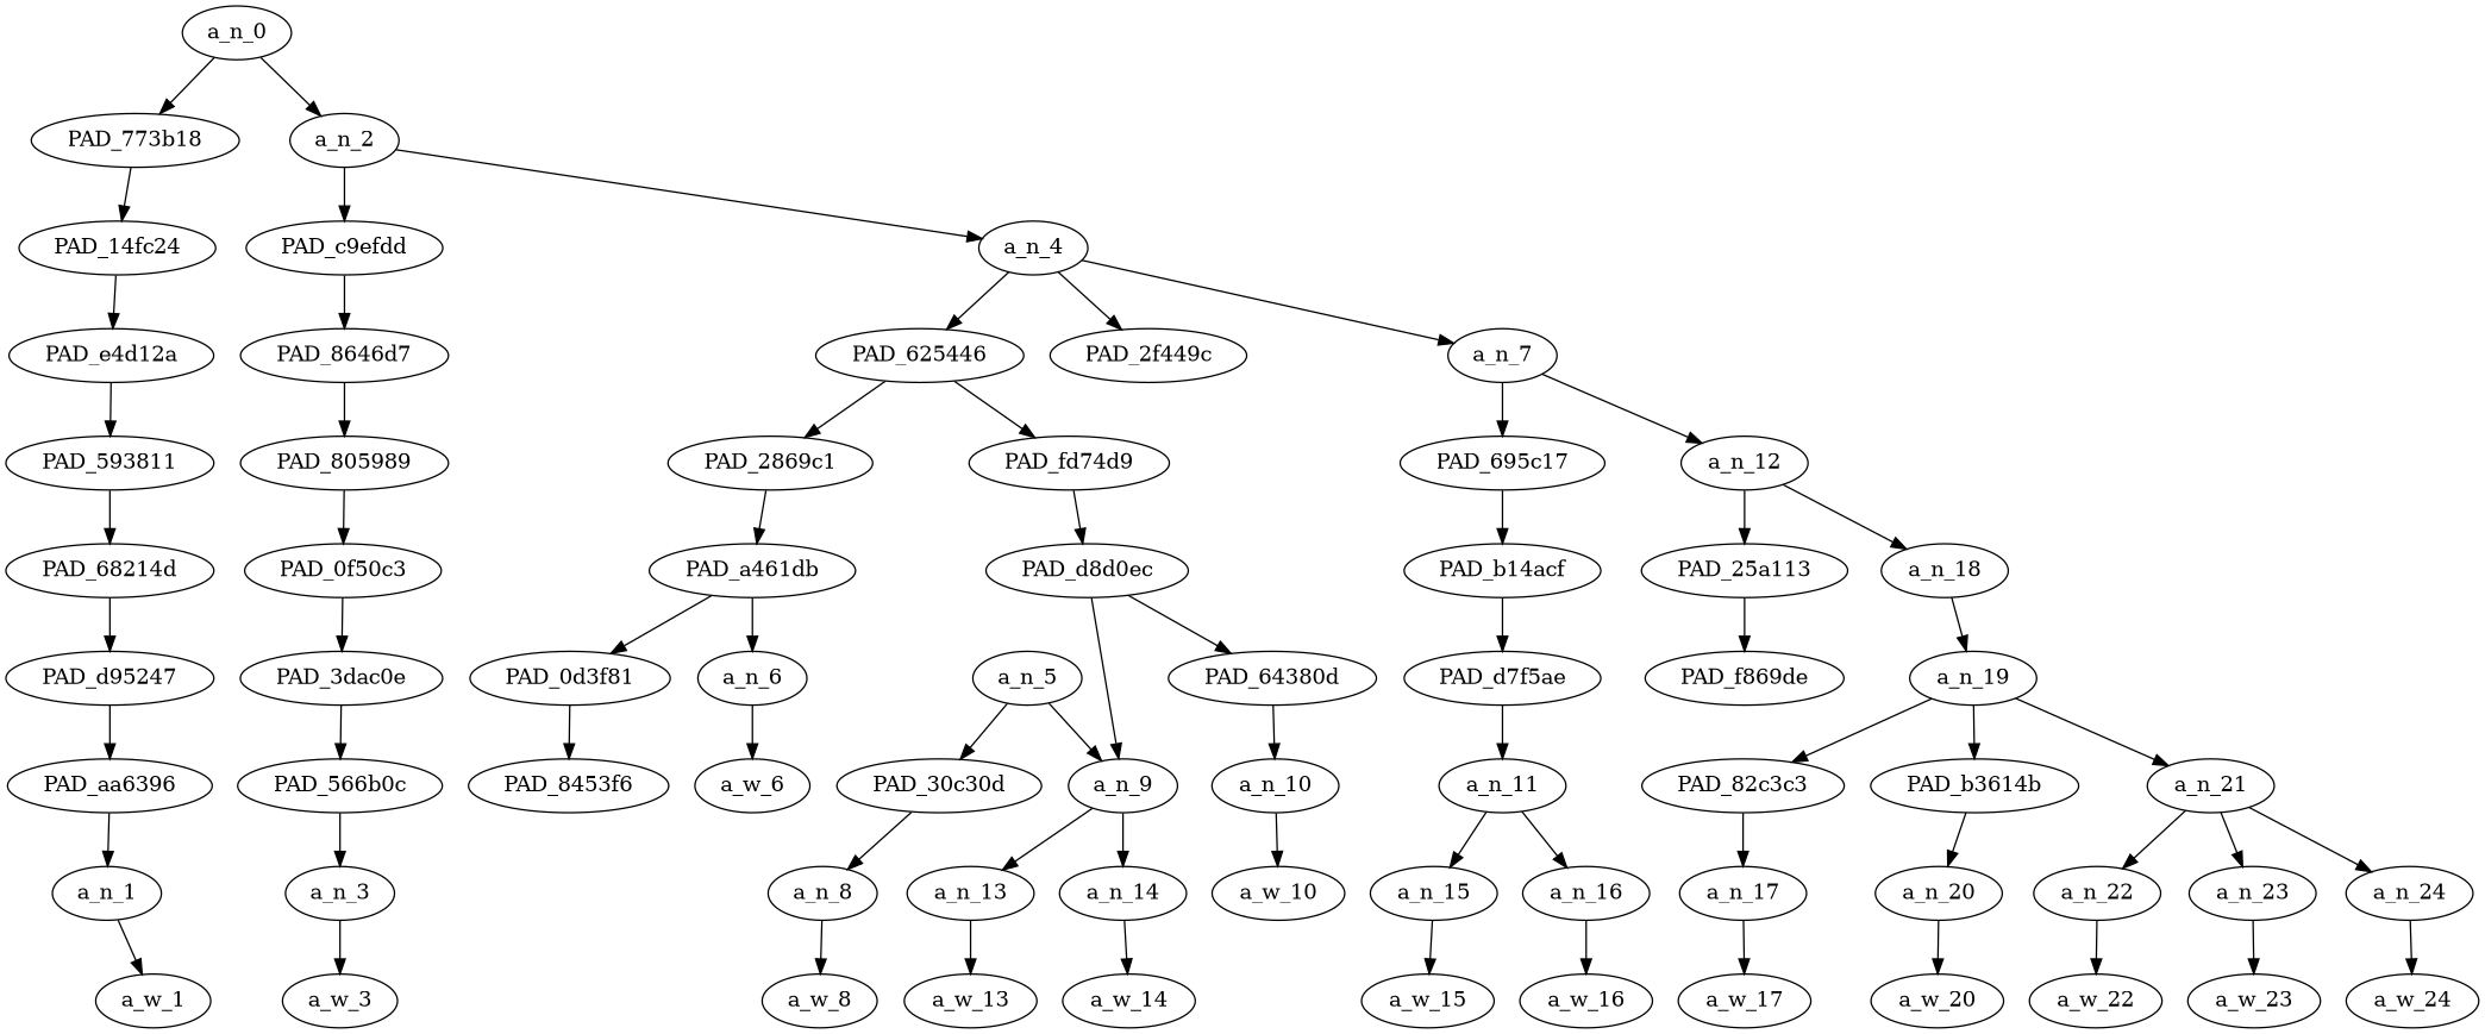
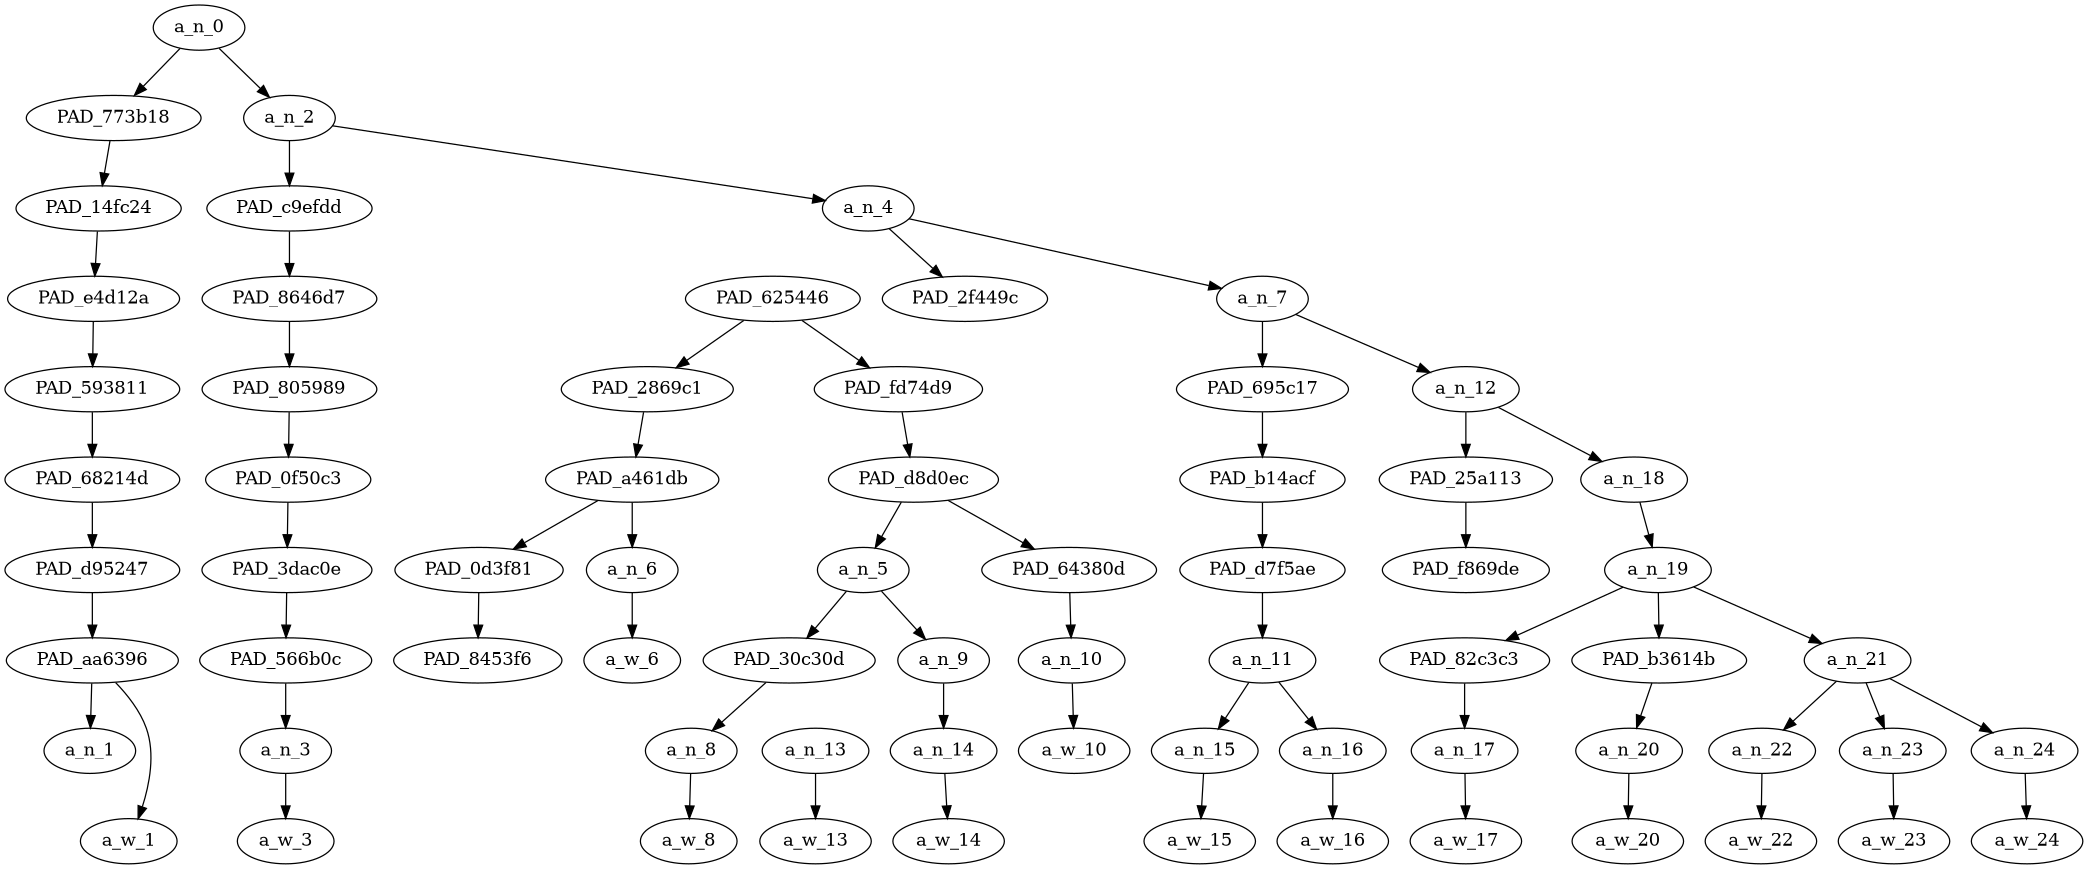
  strict digraph {
    node [div_dir=1 index=0 level=1 text_span="[0]" value=0.03659720]
    a_n_0 [level=9 text_span="[0, 1, 2, 3, 4, 5, 6, 7, 8, 9, 10, 11, 12, 13]" value=0.99999998]
    PAD_773b18 [level=8]
    a_n_2 [index=1 level=8 text_span="[1, 2, 3, 4, 5, 6, 7, 8, 9, 10, 11, 12, 13]" value=0.96299514]
    PAD_14fc24 [level=7]
    PAD_c9efdd [index=1 level=7 text_span="[1]" value=0.03521597]
    a_n_4 [index=2 level=7 text_span="[2, 3, 4, 5, 6, 7, 8, 9, 10, 11, 12, 13]" value=0.92737224]
    PAD_e4d12a [level=6]
    PAD_8646d7 [index=1 level=6 text_span="[1]" value=0.03521597]
    PAD_625446 [index=3 level=6 text_span="[6]" value=0.05106511]
    PAD_2f449c [index=2 level=6 text_span="[2, 3, 4, 5]" value=0.26437638]
    a_n_7 [index=4 level=6 text_span="[7, 8, 9, 10, 11, 12, 13]" value=0.61158320]
    PAD_593811 [level=5]
    PAD_68214d [level=4]
    PAD_d95247 [level=3]
    PAD_aa6396 [level=2]
    a_n_1
    a_w_1 [div_dir=0 level=0 value=why]
    PAD_805989 [index=1 level=5 text_span="[1]" value=0.03521597]
    n19 [index=3 label=PAD_2869c1 level=5 text_span="[6]" value=0.05106511]
    PAD_fd74d9 [index=2 level=5 text_span="[2, 3, 4, 5]" value=0.26437638]
    PAD_695c17 [index=4 level=5 text_span="[7, 8]" value=0.39743566]
    a_n_12 [index=5 level=5 text_span="[9, 10, 11, 12, 13]" value=0.21398192]
    PAD_0f50c3 [index=1 level=4 text_span="[1]" value=0.03521597]
    PAD_3dac0e [index=1 level=3 text_span="[1]" value=0.03521597]
    PAD_566b0c [index=1 level=2 text_span="[1]" value=0.03521597]
    a_n_3 [index=1 text_span="[1]" value=0.03521597]
    a_w_3 [div_dir=0 index=1 level=0 text_span="[1]" value=are]
    PAD_a461db [index=3 level=4 text_span="[6]" value=0.05106511]
    PAD_d8d0ec [index=2 level=4 text_span="[2, 3, 4, 5]" value=0.26437638]
    PAD_b14acf [index=4 level=4 text_span="[7, 8]" value=0.39743566]
    PAD_25a113 [div_dir=-1 index=5 level=4 text_span="[9]" value=0.04075120]
    a_n_18 [index=6 level=4 text_span="[10, 11, 12, 13]" value=0.17322367]
    PAD_0d3f81 [index=3 level=3 text_span="[6]" value=0.05106511]
    a_n_6 [index=6 text_span="[6]" value=0.05106511]
    PAD_8453f6 [index=5 level=2 text_span="[6]" value=0.05106511]
    a_w_6 [div_dir=0 index=6 level=0 text_span="[6]" value=always]
    a_n_5 [index=2 level=3 text_span="[2, 3, 4, 5]" value=0.26437638]
    PAD_64380d [index=4 level=2 text_span="[5]" value=0.13225173]
    PAD_30c30d [index=2 level=2 text_span="[2]" value=0.03292291]
    a_n_9 [index=3 level=2 text_span="[3, 4]" value=0.09887329]
    a_n_8 [index=2 text_span="[2]" value=0.03292291]
    a_n_10 [index=5 text_span="[5]" value=0.13225173]
    a_n_13 [index=3 text_span="[3]" value=0.03721196]
    a_n_14 [index=4 text_span="[4]" value=0.06133482]
    a_w_8 [div_dir=0 index=2 level=0 text_span="[2]" value=the]
    a_w_10 [div_dir=0 index=5 level=0 text_span="[5]" value=feminists]
    a_w_13 [div_dir=0 index=3 level=0 text_span="[3]" value=most]
    a_w_14 [div_dir=0 index=4 level=0 text_span="[4]" value=extreme]
    PAD_d7f5ae [index=4 level=3 text_span="[7, 8]" value=0.39743566]
    PAD_f869de [div_dir=-1 index=5 level=3 text_span="[9]" value=0.04075120]
    a_n_19 [index=6 level=3 text_span="[10, 11, 12, 13]" value=0.17321386]
    a_n_11 [index=6 level=2 text_span="[7, 8]" value=0.39743566]
    a_n_15 [div_dir=-1 index=7 text_span="[7]" value=0.10628626]
    a_n_16 [index=8 text_span="[8]" value=0.29089017]
    a_w_15 [div_dir=0 index=7 level=0 text_span="[7]" value=lesbian]
    a_w_16 [div_dir=0 index=8 level=0 text_span="[8]" value=dykes]
    PAD_82c3c3 [div_dir=-1 index=7 level=2 text_span="[9]" value=0.04075120]
    PAD_b3614b [div_dir=-1 index=8 level=2 text_span="[10]" value=0.02619284]
    a_n_21 [index=9 level=2 text_span="[11, 12, 13]" value=0.14701121]
    a_n_17 [div_dir=-1 index=9 text_span="[9]" value=0.04075120]
    a_w_17 [div_dir=0 index=9 level=0 text_span="[9]" value=trying]
    a_n_20 [div_dir=-1 index=10 text_span="[10]" value=0.02619284]
    a_n_22 [div_dir=-1 index=11 text_span="[11]" value=0.03188250]
    a_n_23 [index=12 text_span="[12]" value=0.06536866]
    a_n_24 [index=13 text_span="[13]" value=0.04971268]
    a_w_20 [div_dir=0 index=10 level=0 text_span="[10]" value=to]
    a_w_22 [div_dir=0 index=11 level=0 text_span="[11]" value=be]
    a_w_23 [div_dir=0 index=12 level=0 text_span="[12]" value=guys]
    a_w_24 [div_dir=0 index=13 level=0 text_span="[13]" value=anyway]
    a_n_0 -> PAD_773b18
    a_n_0 -> a_n_2
    PAD_773b18 -> PAD_14fc24
    a_n_2 -> PAD_c9efdd
    a_n_2 -> a_n_4
    PAD_14fc24 -> PAD_e4d12a
    PAD_c9efdd -> PAD_8646d7
-   a_n_4 -> PAD_625446
    a_n_4 -> PAD_2f449c
    a_n_4 -> a_n_7
    PAD_e4d12a -> PAD_593811
    PAD_8646d7 -> PAD_805989
    PAD_625446 -> n19
    PAD_625446 -> PAD_fd74d9
    a_n_7 -> PAD_695c17
    a_n_7 -> a_n_12
    PAD_593811 -> PAD_68214d
    PAD_68214d -> PAD_d95247
    PAD_d95247 -> PAD_aa6396
    PAD_aa6396 -> a_n_1
-   a_n_1 -> a_w_1
+   PAD_aa6396 -> a_w_1
    PAD_805989 -> PAD_0f50c3
    n19 -> PAD_a461db
    PAD_fd74d9 -> PAD_d8d0ec
    PAD_695c17 -> PAD_b14acf
    a_n_12 -> PAD_25a113
    a_n_12 -> a_n_18
    PAD_0f50c3 -> PAD_3dac0e
    PAD_3dac0e -> PAD_566b0c
    PAD_566b0c -> a_n_3
    a_n_3 -> a_w_3
    PAD_a461db -> PAD_0d3f81
    PAD_a461db -> a_n_6
-   PAD_d8d0ec -> a_n_9
+   PAD_d8d0ec -> a_n_5
    PAD_d8d0ec -> PAD_64380d
    PAD_b14acf -> PAD_d7f5ae
    PAD_25a113 -> PAD_f869de
    a_n_18 -> a_n_19
    PAD_0d3f81 -> PAD_8453f6
    a_n_6 -> a_w_6
    a_n_5 -> PAD_30c30d
    a_n_5 -> a_n_9
    PAD_64380d -> a_n_10
    PAD_30c30d -> a_n_8
-   a_n_9 -> a_n_13
    a_n_9 -> a_n_14
    a_n_8 -> a_w_8
    a_n_10 -> a_w_10
    a_n_13 -> a_w_13
    a_n_14 -> a_w_14
    PAD_d7f5ae -> a_n_11
    a_n_19 -> PAD_82c3c3
    a_n_19 -> PAD_b3614b
    a_n_19 -> a_n_21
    a_n_11 -> a_n_15
    a_n_11 -> a_n_16
    a_n_15 -> a_w_15
    a_n_16 -> a_w_16
    PAD_82c3c3 -> a_n_17
    PAD_b3614b -> a_n_20
    a_n_21 -> a_n_22
    a_n_21 -> a_n_23
    a_n_21 -> a_n_24
    a_n_17 -> a_w_17
    a_n_20 -> a_w_20
    a_n_22 -> a_w_22
    a_n_23 -> a_w_23
    a_n_24 -> a_w_24
  }
